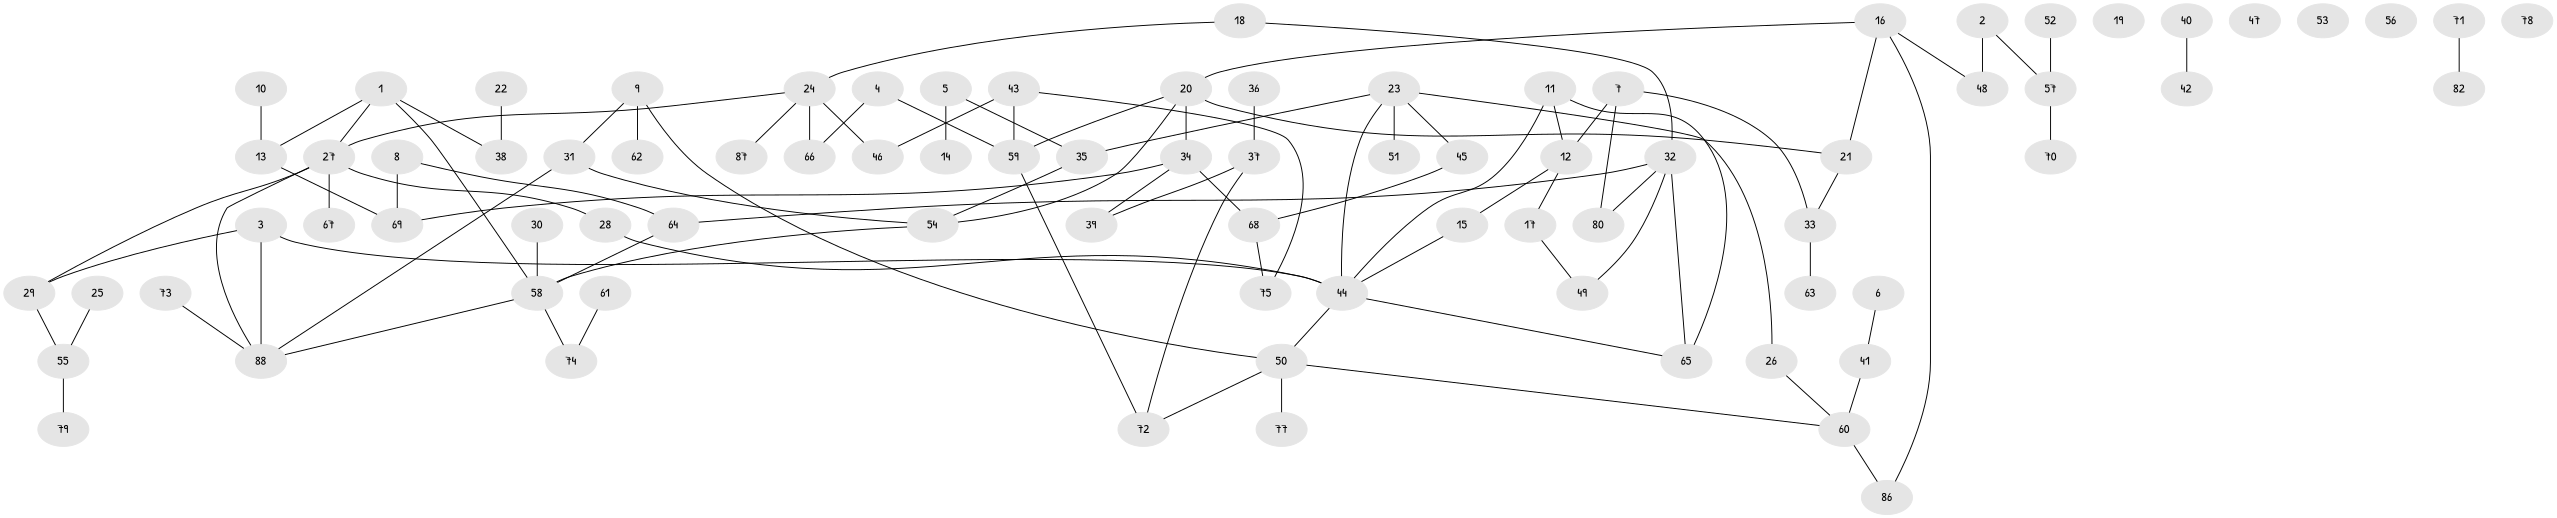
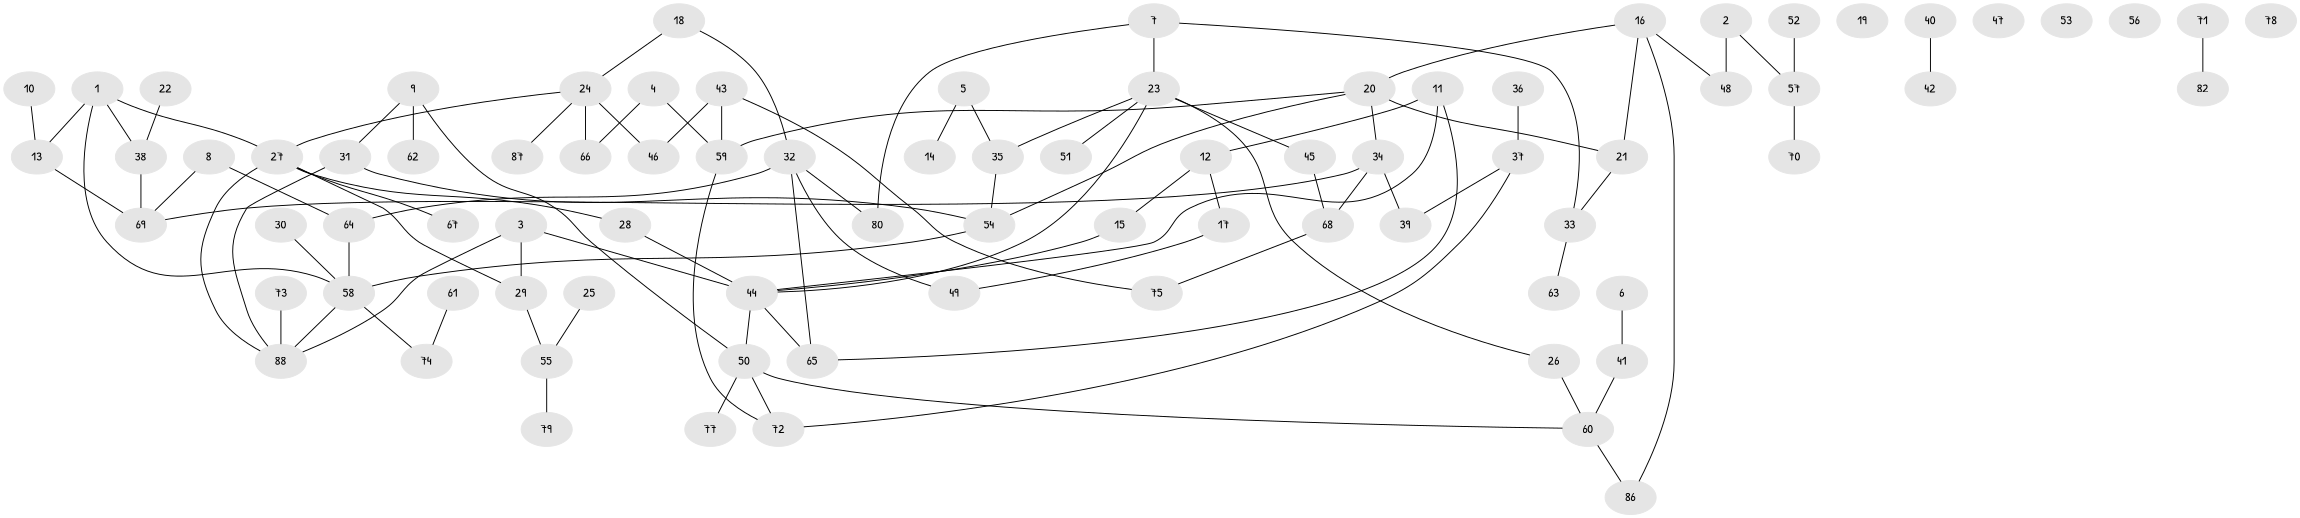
  graph {
    fontname="Patrick Hand"
    node [color=gray90 fontname="Patrick Hand" style=filled]
    edge [fontname="Patrick Hand"]
    1
    13
    27
    38
    58
    69
    29
    n8 [label=88]
    28
    67
    74
    2
    48
    57
    70
    3
    44
    55
    50
    65
    4
    59
    66
    72
    5
    14
    35
    54
    6
    41
    60
    7
    23
    33
    80
    26
    45
    51
    63
    8
    64
    9
    31
    62
    77
    10
    11
    12
    15
    17
    49
    16
    20
    21
    n55 [label=86]
    34
    18
    24
    32
    46
    n61 [label=87]
    19
    39
    68
    22
    25
    79
    30
    75
    36
    37
    40
    42
    43
    47
    52
    53
    56
    61
    73
    71
    82
    78
    1 -- 13
    1 -- 27
    1 -- 38
    1 -- 58
    13 -- 69
    27 -- 29
    27 -- n8
    27 -- 28
    27 -- 67
+   38 -- 69
    58 -- n8
    58 -- 74
    29 -- 55
    28 -- 44
    2 -- 48
    2 -- 57
    57 -- 70
    3 -- 29
    3 -- n8
    3 -- 44
    44 -- 50
    44 -- 65
    55 -- 79
    50 -- 72
    50 -- 60
    50 -- 77
    4 -- 59
    4 -- 66
    59 -- 72
    5 -- 14
    5 -- 35
    35 -- 54
    54 -- 58
    6 -- 41
    41 -- 60
    60 -- n55
-   7 -- 12
+   7 -- 23
    7 -- 33
    7 -- 80
    23 -- 44
    23 -- 35
    23 -- 26
    23 -- 45
    23 -- 51
    33 -- 63
    26 -- 60
    45 -- 68
    8 -- 69
    8 -- 64
    64 -- 58
    9 -- 50
    9 -- 31
    9 -- 62
    31 -- n8
    31 -- 54
    10 -- 13
    11 -- 44
    11 -- 65
    11 -- 12
    12 -- 15
    12 -- 17
    15 -- 44
    17 -- 49
    16 -- 48
    16 -- 20
    16 -- 21
    16 -- n55
    20 -- 59
    20 -- 54
    20 -- 21
    20 -- 34
    21 -- 33
    34 -- 69
    34 -- 39
    34 -- 68
    18 -- 24
    18 -- 32
    24 -- 27
    24 -- 66
    24 -- 46
    24 -- n61
    32 -- 65
    32 -- 80
    32 -- 64
    32 -- 49
    68 -- 75
    22 -- 38
    25 -- 55
    30 -- 58
    36 -- 37
    37 -- 72
    37 -- 39
    40 -- 42
    43 -- 59
    43 -- 46
    43 -- 75
    52 -- 57
    61 -- 74
    73 -- n8
    71 -- 82
  }
